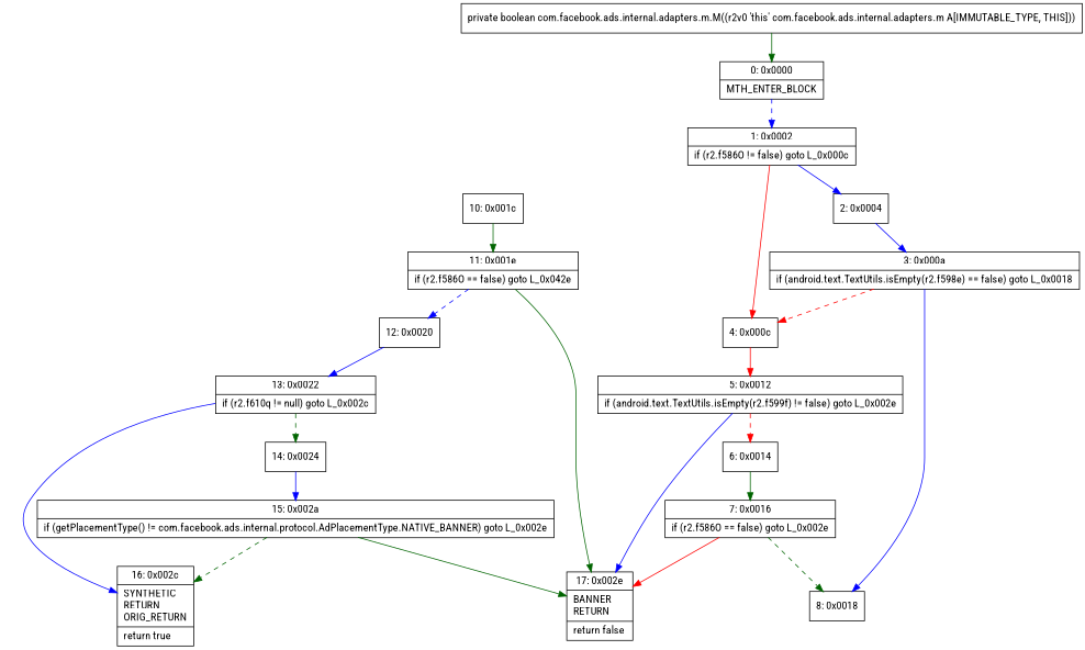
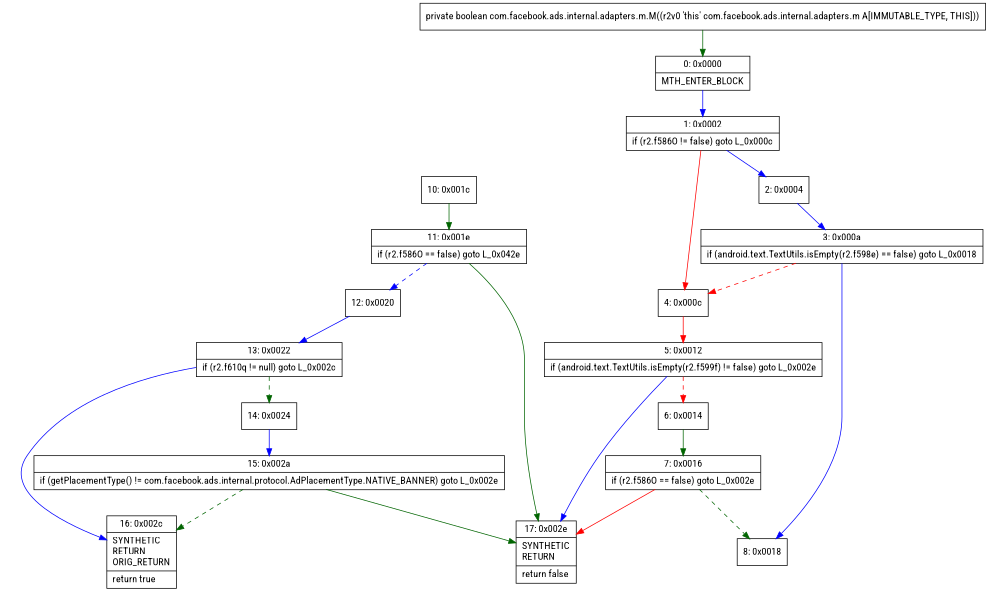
  digraph {
    fontname="Roboto Condensed"
    node [fontname="Roboto Condensed" shape=record]
    edge [color=blue fontname="Roboto Condensed"]
    n1 [label="{0\:\ 0x0000|MTH_ENTER_BLOCK\l}"]
    n2 [label="{1\:\ 0x0002|if (r2.f586O != false) goto L_0x000c\l}"]
    n3 [label="{2\:\ 0x0004}"]
    n4 [label="{4\:\ 0x000c}"]
    n5 [label="{3\:\ 0x000a|if (android.text.TextUtils.isEmpty(r2.f598e) == false) goto L_0x0018\l}"]
    n6 [label="{5\:\ 0x0012|if (android.text.TextUtils.isEmpty(r2.f599f) != false) goto L_0x002e\l}"]
    n7 [label="{8\:\ 0x0018}"]
    n8 [label="{6\:\ 0x0014}"]
-   n9 [label="{17\:\ 0x002e|BANNER\lRETURN\l|return false\l}"]
+   n9 [label="{17\:\ 0x002e|SYNTHETIC\lRETURN\l|return false\l}"]
    n10 [label="{7\:\ 0x0016|if (r2.f586O == false) goto L_0x002e\l}"]
    n11 [label="{10\:\ 0x001c}"]
    n12 [label="{11\:\ 0x001e|if (r2.f586O == false) goto L_0x042e\l}"]
    n13 [label="{12\:\ 0x0020}"]
    n14 [label="{13\:\ 0x0022|if (r2.f610q != null) goto L_0x002c\l}"]
    n15 [label="{14\:\ 0x0024}"]
    n16 [label="{16\:\ 0x002c|SYNTHETIC\lRETURN\lORIG_RETURN\l|return true\l}"]
    n17 [label="{15\:\ 0x002a|if (getPlacementType() != com.facebook.ads.internal.protocol.AdPlacementType.NATIVE_BANNER) goto L_0x002e\l}"]
    n18 [label="{private boolean com.facebook.ads.internal.adapters.m.M((r2v0 'this' com.facebook.ads.internal.adapters.m A[IMMUTABLE_TYPE, THIS])) }"]
-   n1 -> n2 [style=dashed]
+   n1 -> n2
    n2 -> n3 [style=solid]
    n2 -> n4 [color=red]
    n3 -> n5
    n4 -> n6 [color=red]
    n5 -> n4 [color=red style=dashed]
    n5 -> n7
    n6 -> n8 [color=red style=dashed]
    n6 -> n9
    n8 -> n10 [color=darkgreen]
    n10 -> n7 [color=darkgreen style=dashed]
    n10 -> n9 [color=red]
    n11 -> n12 [color=darkgreen]
    n12 -> n9 [color=darkgreen]
    n12 -> n13 [style=dashed]
    n13 -> n14
    n14 -> n15 [color=darkgreen style=dashed]
    n14 -> n16
    n15 -> n17
    n17 -> n9 [color=darkgreen]
    n17 -> n16 [color=darkgreen style=dashed]
    n18 -> n1 [color=darkgreen]
  }
